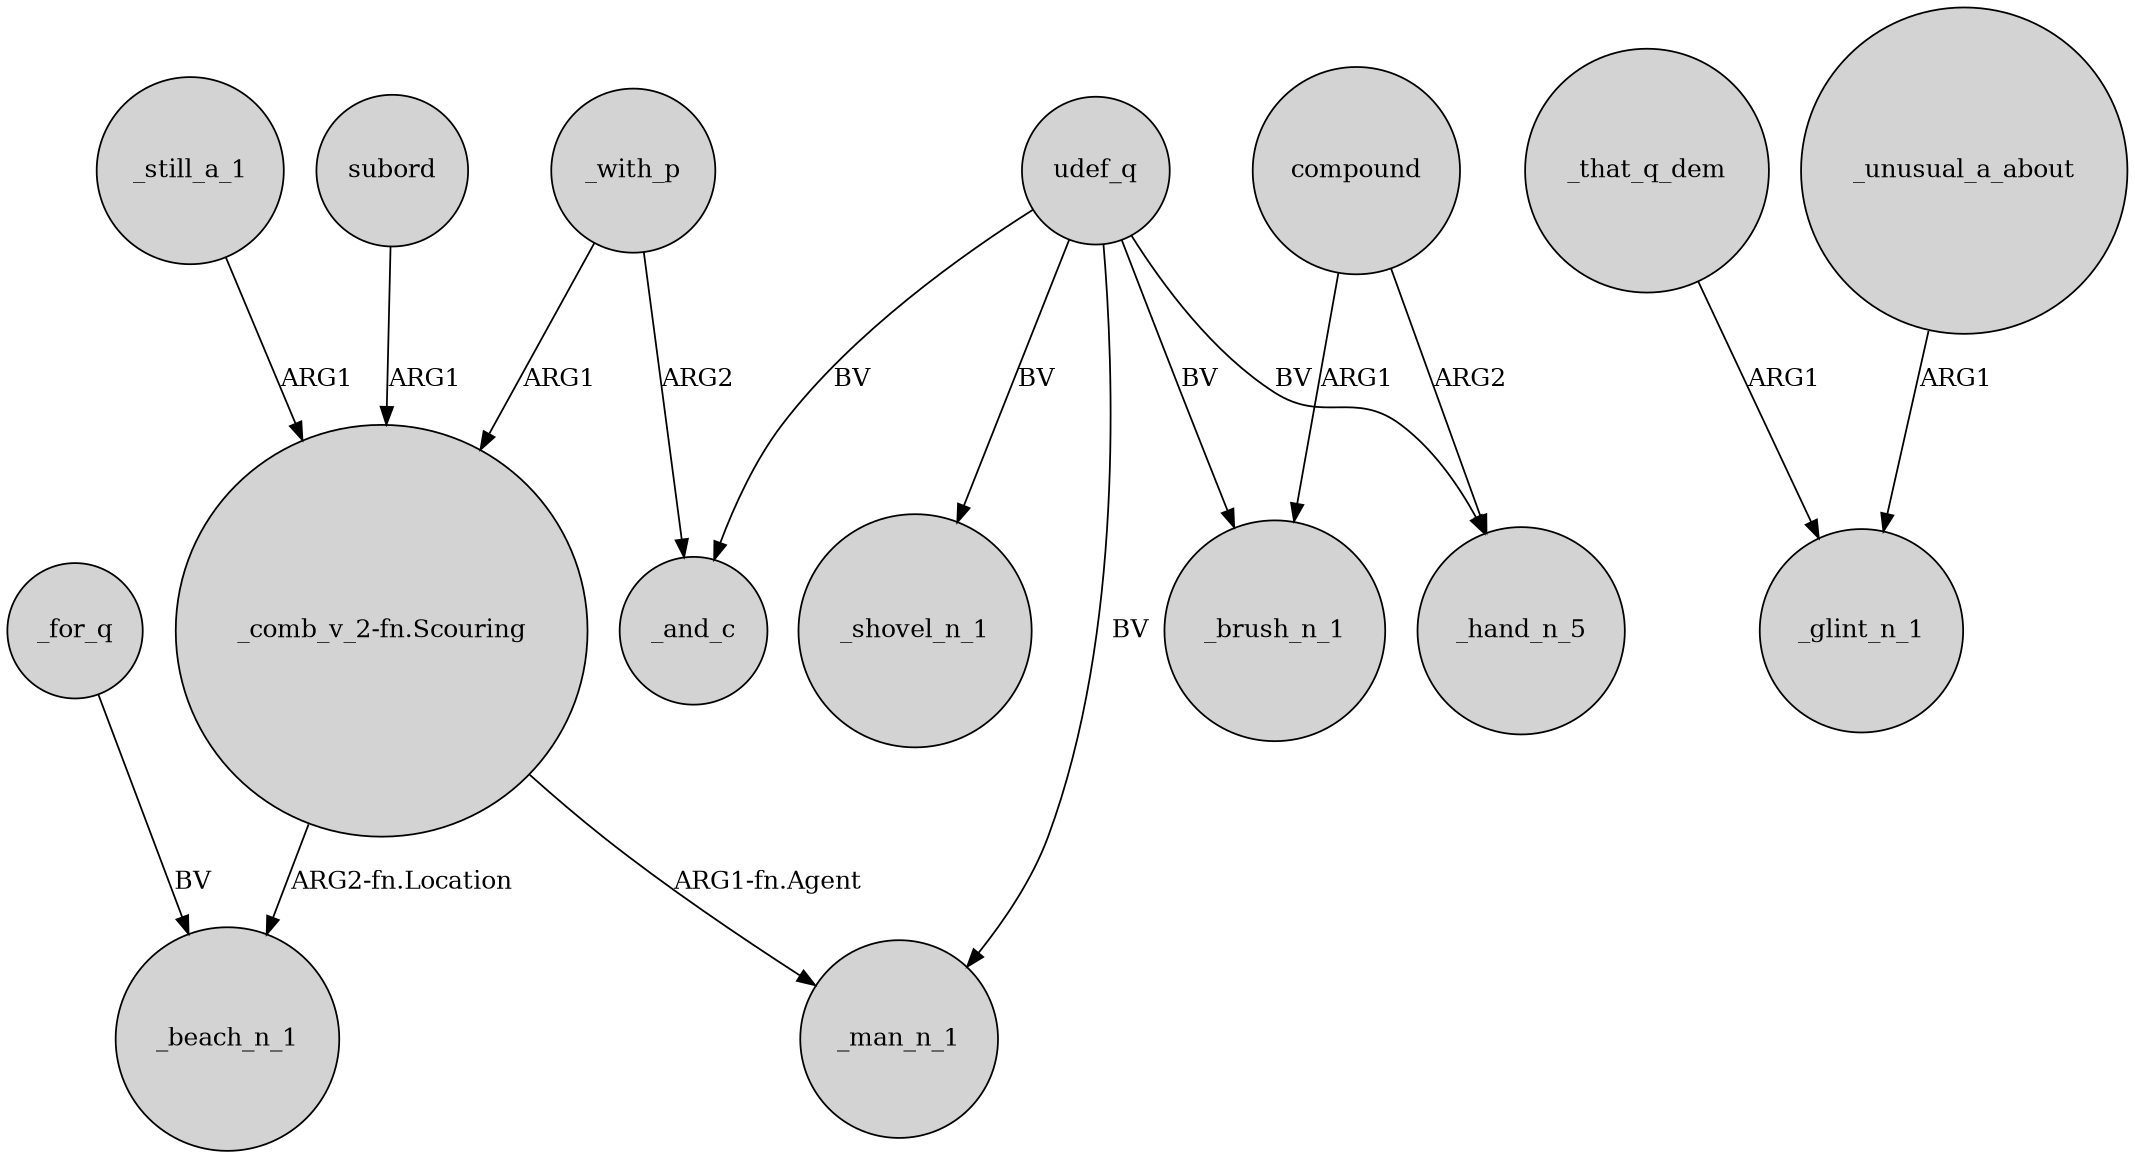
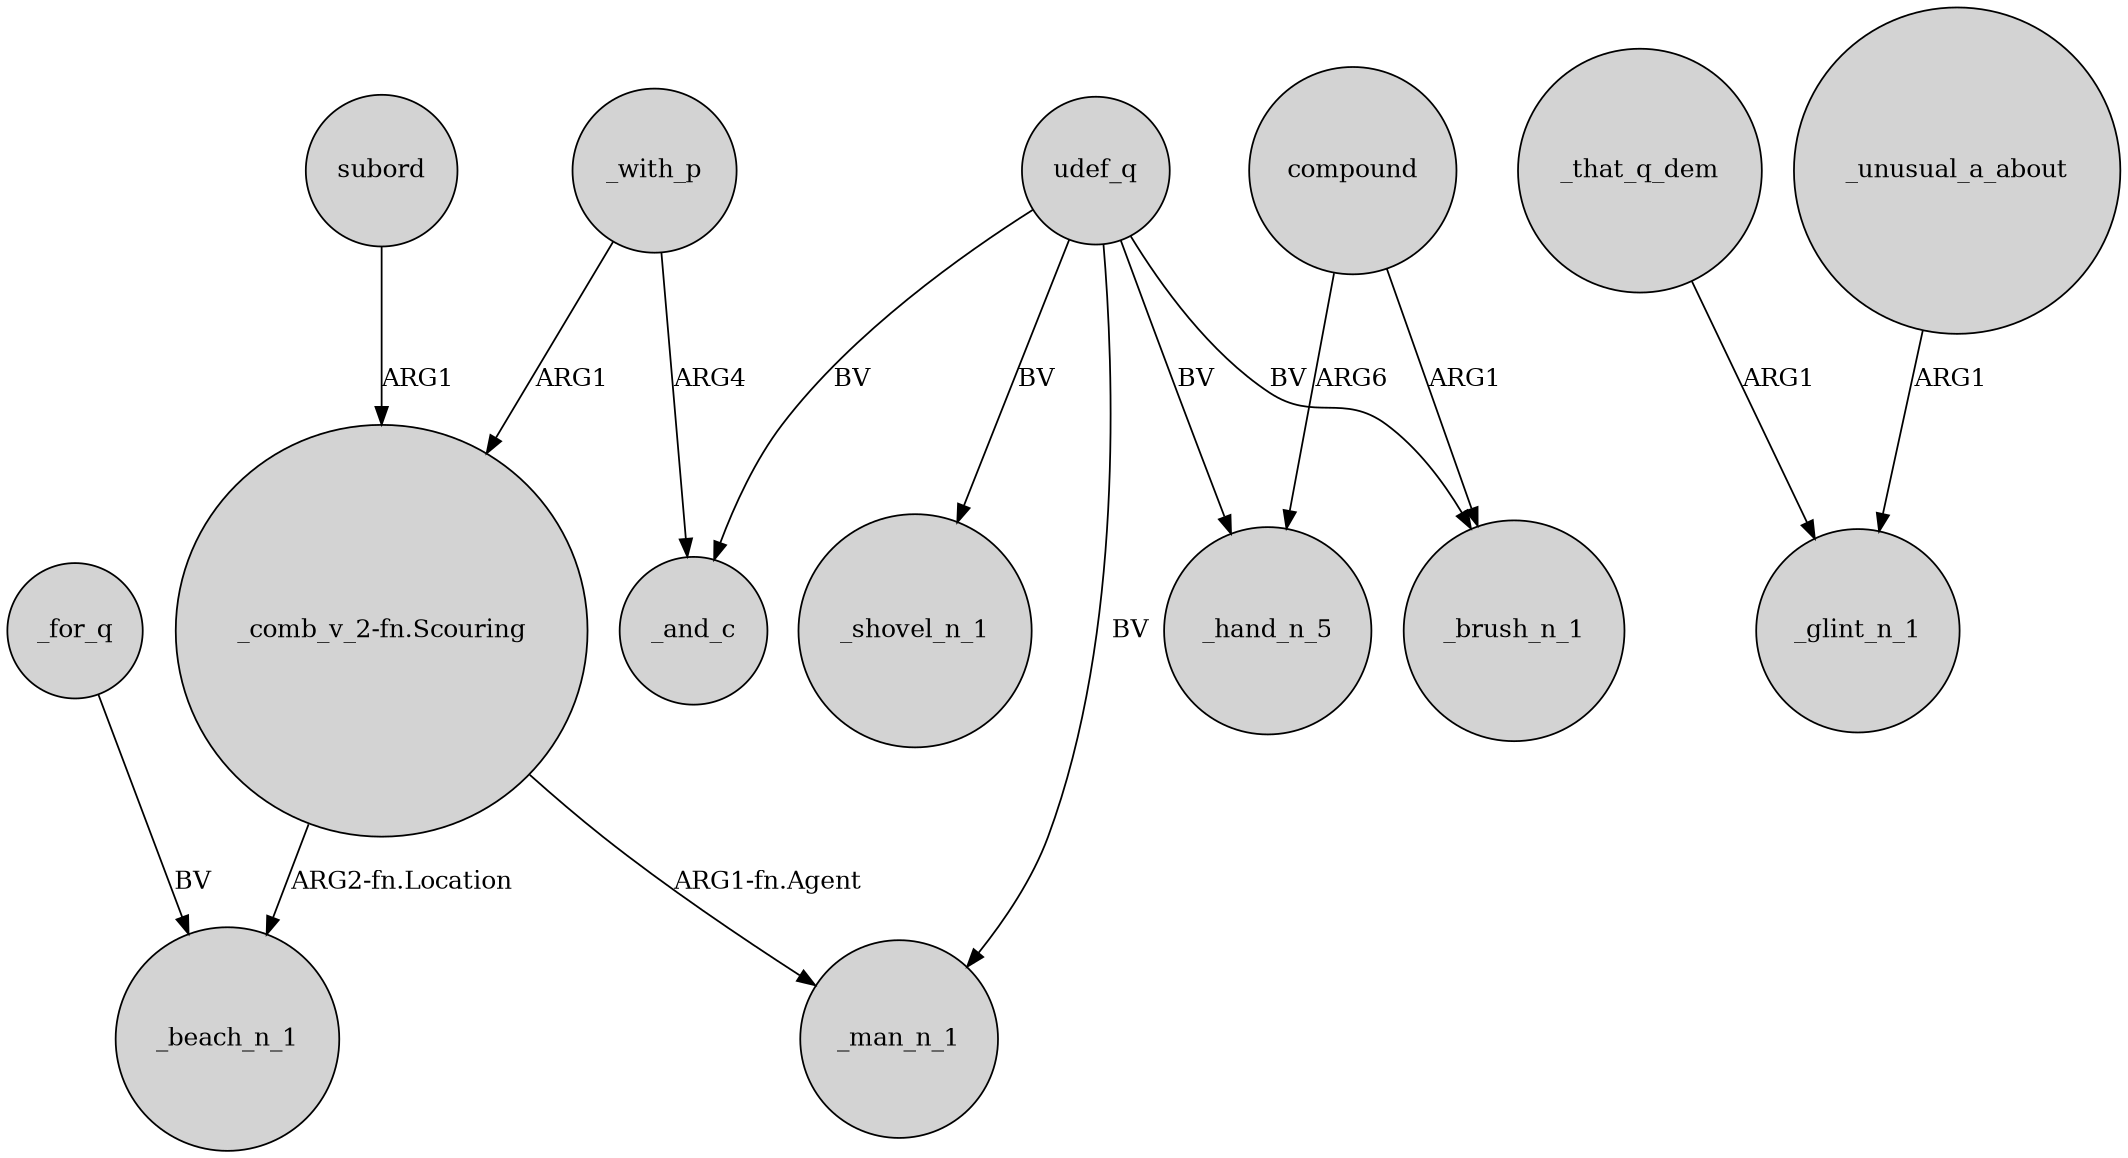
  digraph {
    node [shape=circle style=filled]
    "_comb_v_2-fn.Scouring"
    _beach_n_1
    _man_n_1
    _with_p
    _and_c
    udef_q
    _shovel_n_1
    _brush_n_1
    n9 [label=_hand_n_5]
-   _still_a_1
    subord
    _that_q_dem
    _glint_n_1
    _unusual_a_about
    compound
    n16 [label=_for_q]
    "_comb_v_2-fn.Scouring" -> _beach_n_1 [label="ARG2-fn.Location"]
    "_comb_v_2-fn.Scouring" -> _man_n_1 [label="ARG1-fn.Agent"]
    _with_p -> "_comb_v_2-fn.Scouring" [label=ARG1]
-   _with_p -> _and_c [label=ARG2]
+   _with_p -> _and_c [label=ARG4]
    udef_q -> _man_n_1 [label=BV]
    udef_q -> _and_c [label=BV]
    udef_q -> _shovel_n_1 [label=BV]
    udef_q -> _brush_n_1 [label=BV]
    udef_q -> n9 [label=BV]
-   _still_a_1 -> "_comb_v_2-fn.Scouring" [label=ARG1]
    subord -> "_comb_v_2-fn.Scouring" [label=ARG1]
    _that_q_dem -> _glint_n_1 [label=ARG1]
    _unusual_a_about -> _glint_n_1 [label=ARG1]
    compound -> _brush_n_1 [label=ARG1]
-   compound -> n9 [label=ARG2]
+   compound -> n9 [label=ARG6]
    n16 -> _beach_n_1 [label=BV]
  }
